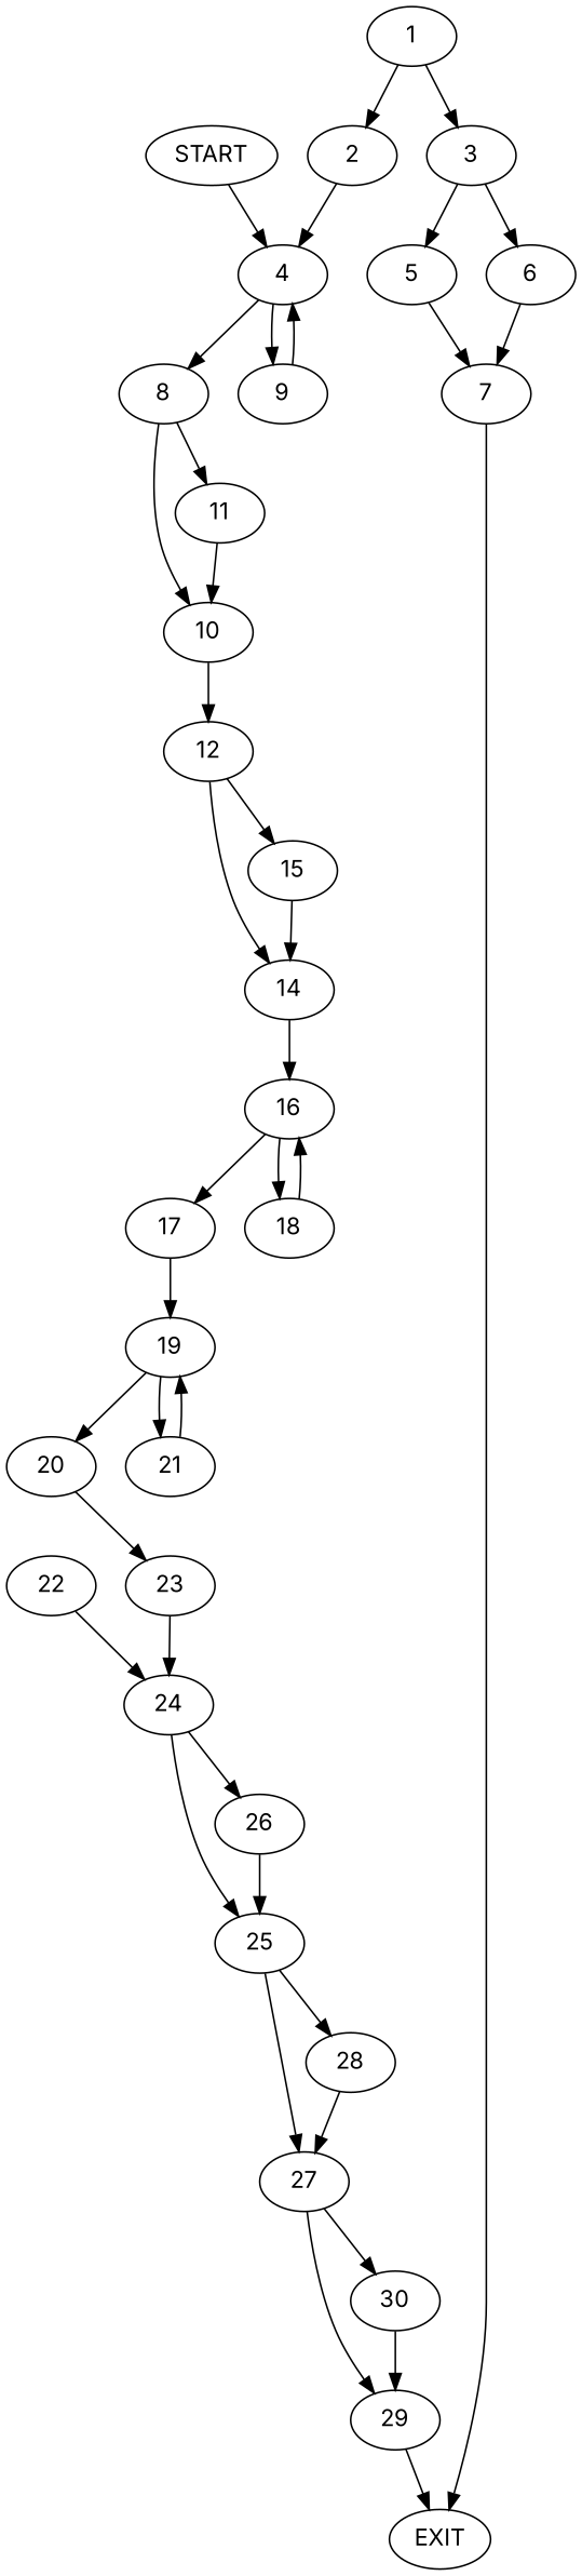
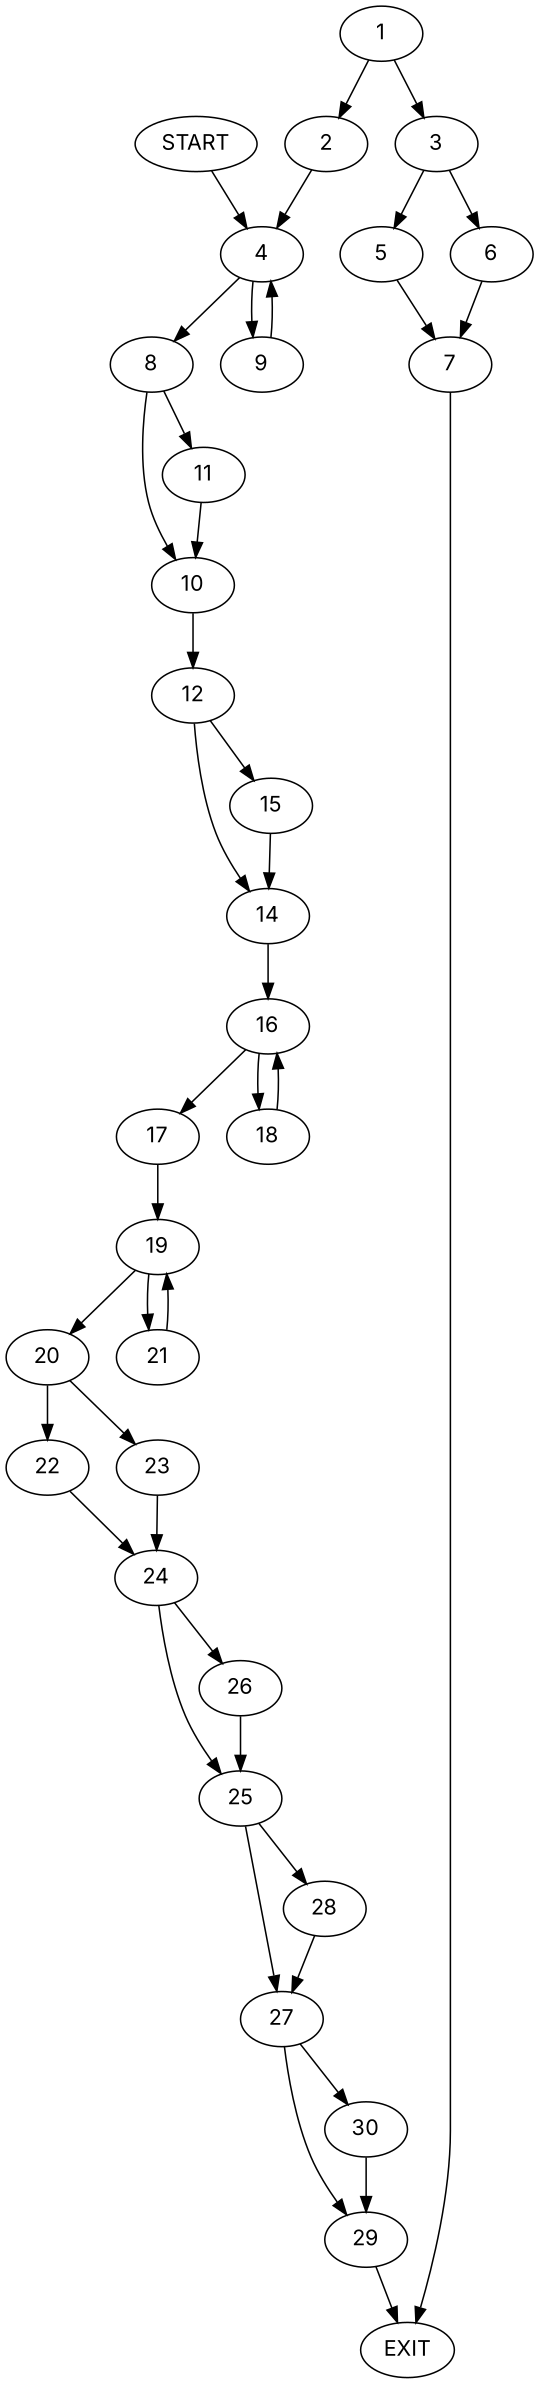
  digraph {
    fontname=Inter
    node [fontname=Inter]
    edge [fontname=Inter]
    n1 [label=START]
    4
    1
    2
    3
    n6 [label=EXIT]
    5
    6
    8
    9
    7
    10
    11
    12
    14
    15
    16
    17
    18
    19
    20
    21
    22
    23
    24
    25
    26
    27
    28
    29
    30
    n1 -> 4
    4 -> 8
    4 -> 9
    1 -> 2
    1 -> 3
    2 -> 4
    3 -> 5
    3 -> 6
    5 -> 7
    6 -> 7
    8 -> 10
    8 -> 11
    9 -> 4
    7 -> n6
    10 -> 12
    11 -> 10
    12 -> 14
    12 -> 15
    14 -> 16
    15 -> 14
    16 -> 17
    16 -> 18
    17 -> 19
    18 -> 16
    19 -> 20
    19 -> 21
+   20 -> 22
    20 -> 23
    21 -> 19
    22 -> 24
    23 -> 24
    24 -> 25
    24 -> 26
    25 -> 27
    25 -> 28
    26 -> 25
    27 -> 29
    27 -> 30
    28 -> 27
    29 -> n6
    30 -> 29
  }
